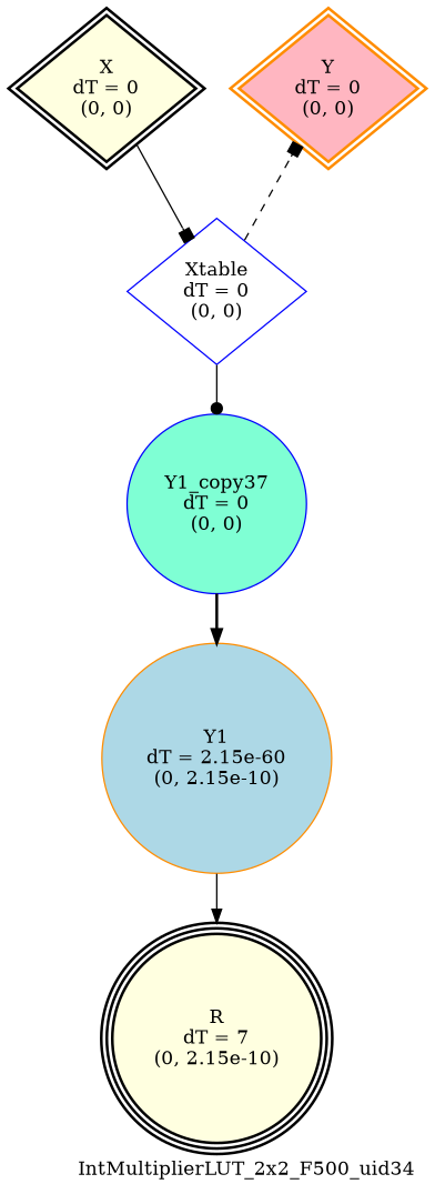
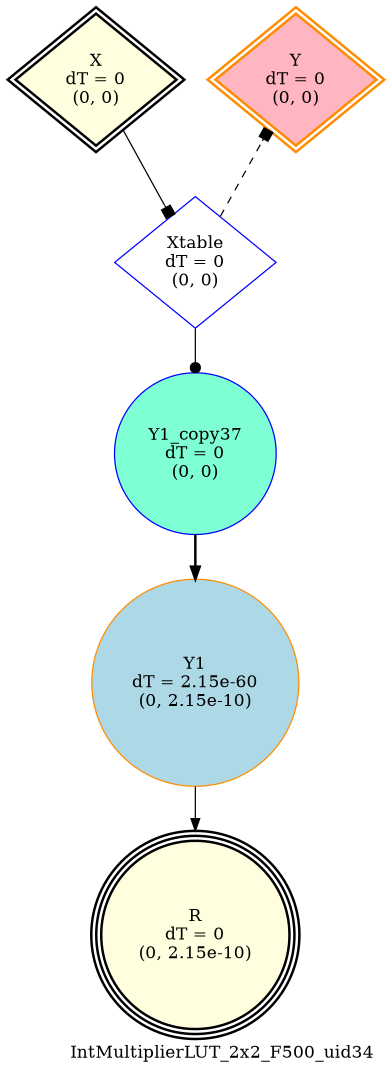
  digraph {
    label=IntMultiplierLUT_2x2_F500_uid34
    labeljust=right
    labelloc=bottom
    nodesep=0.25
    ranksep=0.5
    node [color=black fillcolor=lightyellow peripheries=1 shape=diamond style="bold, filled,filled"]
    edge [arrowhead=box arrowsize=1.0 arrowtail=normal color=black dir=forward style=solid]
    n1 [label="X\ndT = 0\n(0, 0)" peripheries=2]
    n2 [color=darkorange fillcolor=lightpink label="Y\ndT = 0\n(0, 0)" peripheries=2]
-   n3 [label="R\ndT = 7\n(0, 2.15e-10)" peripheries=3 shape=circle]
+   n3 [label="R\ndT = 0\n(0, 2.15e-10)" peripheries=3 shape=circle]
    n4 [color=blue fillcolor=white label="Xtable\ndT = 0\n(0, 0)" style=filled]
    n5 [color=blue fillcolor=aquamarine label="Y1_copy37\ndT = 0\n(0, 0)" shape=circle style=filled]
    n6 [color=darkorange fillcolor=lightblue label="Y1\ndT = 2.15e-60\n(0, 2.15e-10)" shape=circle style=filled]
    subgraph sub_1 {
      rank=same
      n1
      n2
    }
    subgraph sub_2 {
      rank=same
      n3
    }
    n1 -> n4
    n4 -> n2 [style=dashed]
    n4 -> n5 [arrowhead=dot]
    n5 -> n6 [arrowhead=normal style=bold]
    n6 -> n3 [arrowhead=normal]
  }
